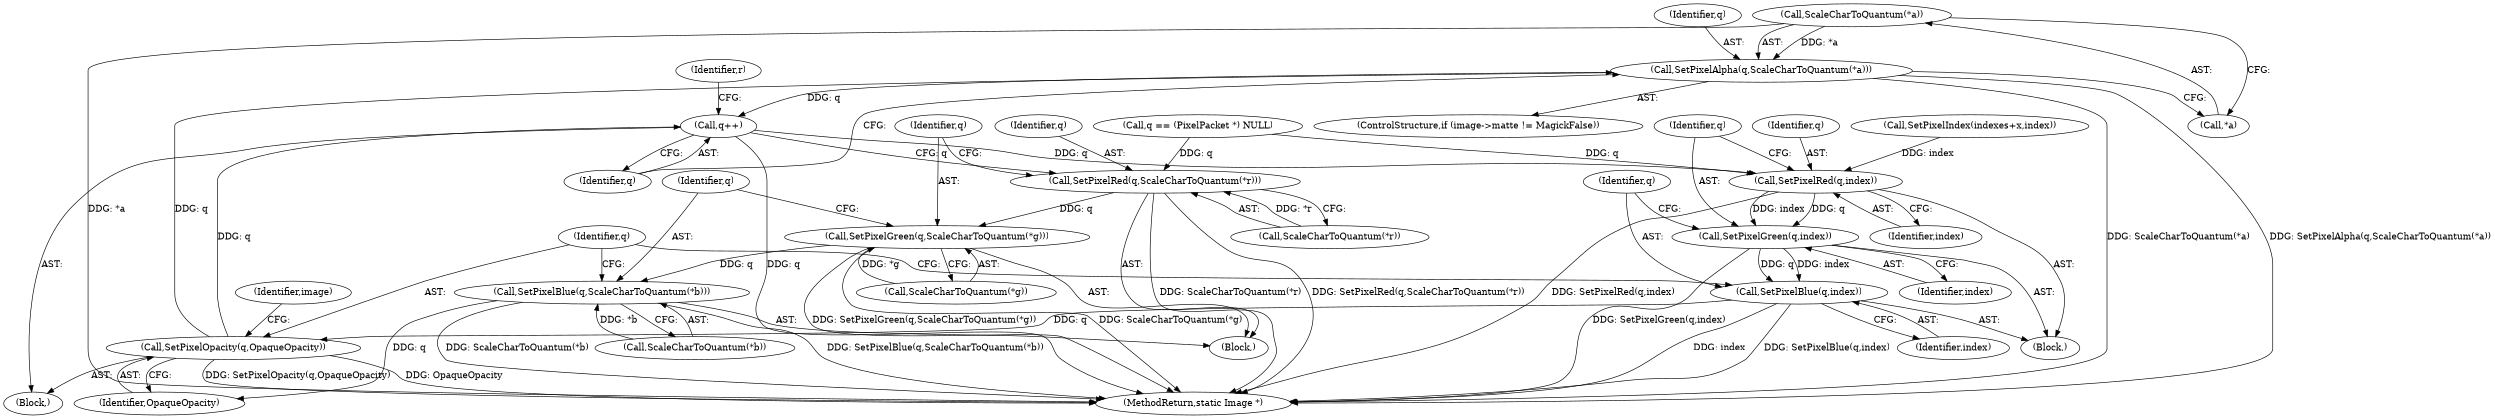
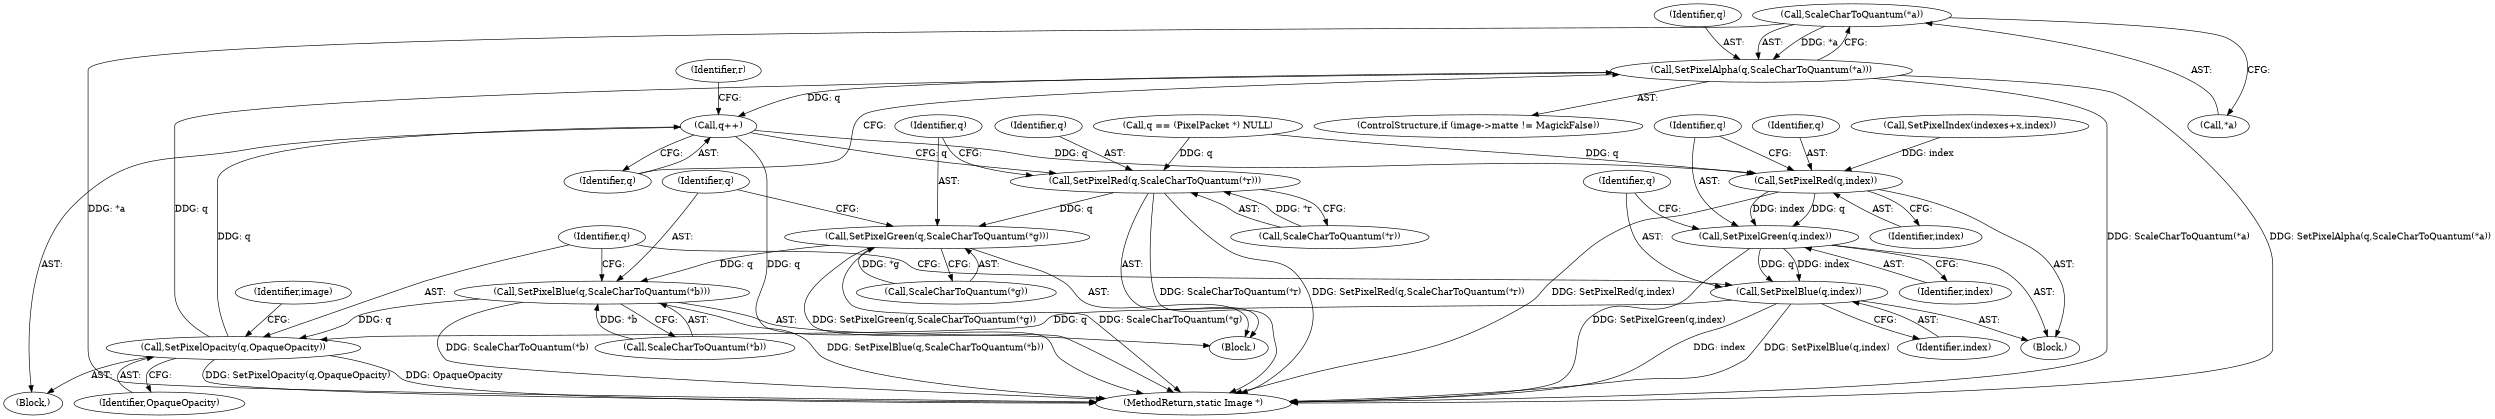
  digraph {
    n1 [label="(Call,ScaleCharToQuantum(*a))"]
    n2 [label="(Call,SetPixelAlpha(q,ScaleCharToQuantum(*a)))"]
    n3 [label="(MethodReturn,static Image *)"]
    n4 [label="(Call,*a)"]
    n5 [label="(Call,q++)"]
    n6 [label="(ControlStructure,if (image->matte != MagickFalse))"]
    n7 [label="(Call,SetPixelRed(q,ScaleCharToQuantum(*r)))"]
    n8 [label="(Call,SetPixelRed(q,index))"]
    n9 [label="(Block,)"]
    n10 [label="(Identifier,q)"]
    n11 [label="(Call,SetPixelGreen(q,ScaleCharToQuantum(*g)))"]
    n12 [label="(Call,ScaleCharToQuantum(*r))"]
    n13 [label="(Block,)"]
    n14 [label="(Call,SetPixelGreen(q,index))"]
    n15 [label="(Identifier,index)"]
    n16 [label="(Block,)"]
    n17 [label="(Call,SetPixelBlue(q,ScaleCharToQuantum(*b)))"]
    n18 [label="(Call,ScaleCharToQuantum(*g))"]
    n19 [label="(Call,SetPixelOpacity(q,OpaqueOpacity))"]
    n20 [label="(Call,ScaleCharToQuantum(*b))"]
    n21 [label="(Identifier,OpaqueOpacity)"]
    n22 [label="(Call,SetPixelBlue(q,index))"]
    n23 [label="(Identifier,index)"]
    n24 [label="(Identifier,index)"]
    n25 [label="(Identifier,q)"]
    n26 [label="(Identifier,r)"]
    n27 [label="(Identifier,q)"]
    n28 [label="(Identifier,image)"]
    n29 [label="(Identifier,q)"]
    n30 [label="(Call,SetPixelIndex(indexes+x,index))"]
    n31 [label="(Identifier,q)"]
    n32 [label="(Identifier,q)"]
    n33 [label="(Identifier,q)"]
    n34 [label="(Call,q == (PixelPacket *) NULL)"]
    n35 [label="(Identifier,q)"]
    n36 [label="(Identifier,q)"]
    n1 -> n2 [label="AST: "]
    n1 -> n2 [label="DDG: *a"]
    n1 -> n3 [label="DDG: *a"]
    n1 -> n4 [label="CFG: "]
-   n2 -> n4 [label="CFG: "]
+   n2 -> n1 [label="CFG: "]
    n2 -> n3 [label="DDG: SetPixelAlpha(q,ScaleCharToQuantum(*a))"]
    n2 -> n3 [label="DDG: ScaleCharToQuantum(*a)"]
    n2 -> n5 [label="DDG: q"]
    n2 -> n6 [label="AST: "]
    n4 -> n1 [label="AST: "]
    n5 -> n3 [label="DDG: q"]
    n5 -> n7 [label="CFG: q"]
    n5 -> n8 [label="DDG: q"]
    n5 -> n9 [label="AST: "]
    n5 -> n10 [label="CFG: "]
    n7 -> n3 [label="DDG: ScaleCharToQuantum(*r)"]
    n7 -> n3 [label="DDG: SetPixelRed(q,ScaleCharToQuantum(*r))"]
    n7 -> n11 [label="DDG: q"]
    n7 -> n12 [label="CFG: "]
    n7 -> n13 [label="AST: "]
    n8 -> n3 [label="DDG: SetPixelRed(q,index)"]
    n8 -> n14 [label="DDG: q"]
    n8 -> n14 [label="DDG: index"]
    n8 -> n15 [label="CFG: "]
    n8 -> n16 [label="AST: "]
    n10 -> n2 [label="CFG: "]
    n10 -> n5 [label="AST: "]
    n11 -> n3 [label="DDG: ScaleCharToQuantum(*g)"]
    n11 -> n3 [label="DDG: SetPixelGreen(q,ScaleCharToQuantum(*g))"]
    n11 -> n13 [label="AST: "]
    n11 -> n17 [label="DDG: q"]
    n11 -> n18 [label="CFG: "]
    n12 -> n7 [label="AST: "]
    n12 -> n7 [label="DDG: *r"]
    n14 -> n3 [label="DDG: SetPixelGreen(q,index)"]
    n14 -> n16 [label="AST: "]
    n14 -> n22 [label="DDG: q"]
    n14 -> n22 [label="DDG: index"]
    n14 -> n23 [label="CFG: "]
    n15 -> n8 [label="AST: "]
    n17 -> n3 [label="DDG: SetPixelBlue(q,ScaleCharToQuantum(*b))"]
    n17 -> n3 [label="DDG: ScaleCharToQuantum(*b)"]
    n17 -> n13 [label="AST: "]
-   n17 -> n21 [label="DDG: q"]
+   n17 -> n19 [label="DDG: q"]
    n17 -> n20 [label="CFG: "]
    n18 -> n11 [label="AST: "]
    n18 -> n11 [label="DDG: *g"]
    n19 -> n2 [label="DDG: q"]
    n19 -> n3 [label="DDG: SetPixelOpacity(q,OpaqueOpacity)"]
    n19 -> n3 [label="DDG: OpaqueOpacity"]
    n19 -> n5 [label="DDG: q"]
    n19 -> n9 [label="AST: "]
    n19 -> n21 [label="CFG: "]
    n20 -> n17 [label="AST: "]
    n20 -> n17 [label="DDG: *b"]
    n21 -> n19 [label="AST: "]
    n22 -> n3 [label="DDG: index"]
    n22 -> n3 [label="DDG: SetPixelBlue(q,index)"]
    n22 -> n16 [label="AST: "]
    n22 -> n19 [label="DDG: q"]
    n22 -> n24 [label="CFG: "]
    n23 -> n14 [label="AST: "]
    n24 -> n22 [label="AST: "]
    n25 -> n8 [label="CFG: "]
    n25 -> n14 [label="AST: "]
    n26 -> n5 [label="CFG: "]
    n27 -> n7 [label="AST: "]
    n28 -> n19 [label="CFG: "]
    n29 -> n11 [label="CFG: "]
    n29 -> n17 [label="AST: "]
    n30 -> n8 [label="DDG: index"]
    n31 -> n8 [label="AST: "]
    n32 -> n2 [label="AST: "]
    n33 -> n7 [label="CFG: "]
    n33 -> n11 [label="AST: "]
    n34 -> n7 [label="DDG: q"]
    n34 -> n8 [label="DDG: q"]
    n35 -> n14 [label="CFG: "]
    n35 -> n22 [label="AST: "]
    n36 -> n17 [label="CFG: "]
    n36 -> n19 [label="AST: "]
    n36 -> n22 [label="CFG: "]
  }
